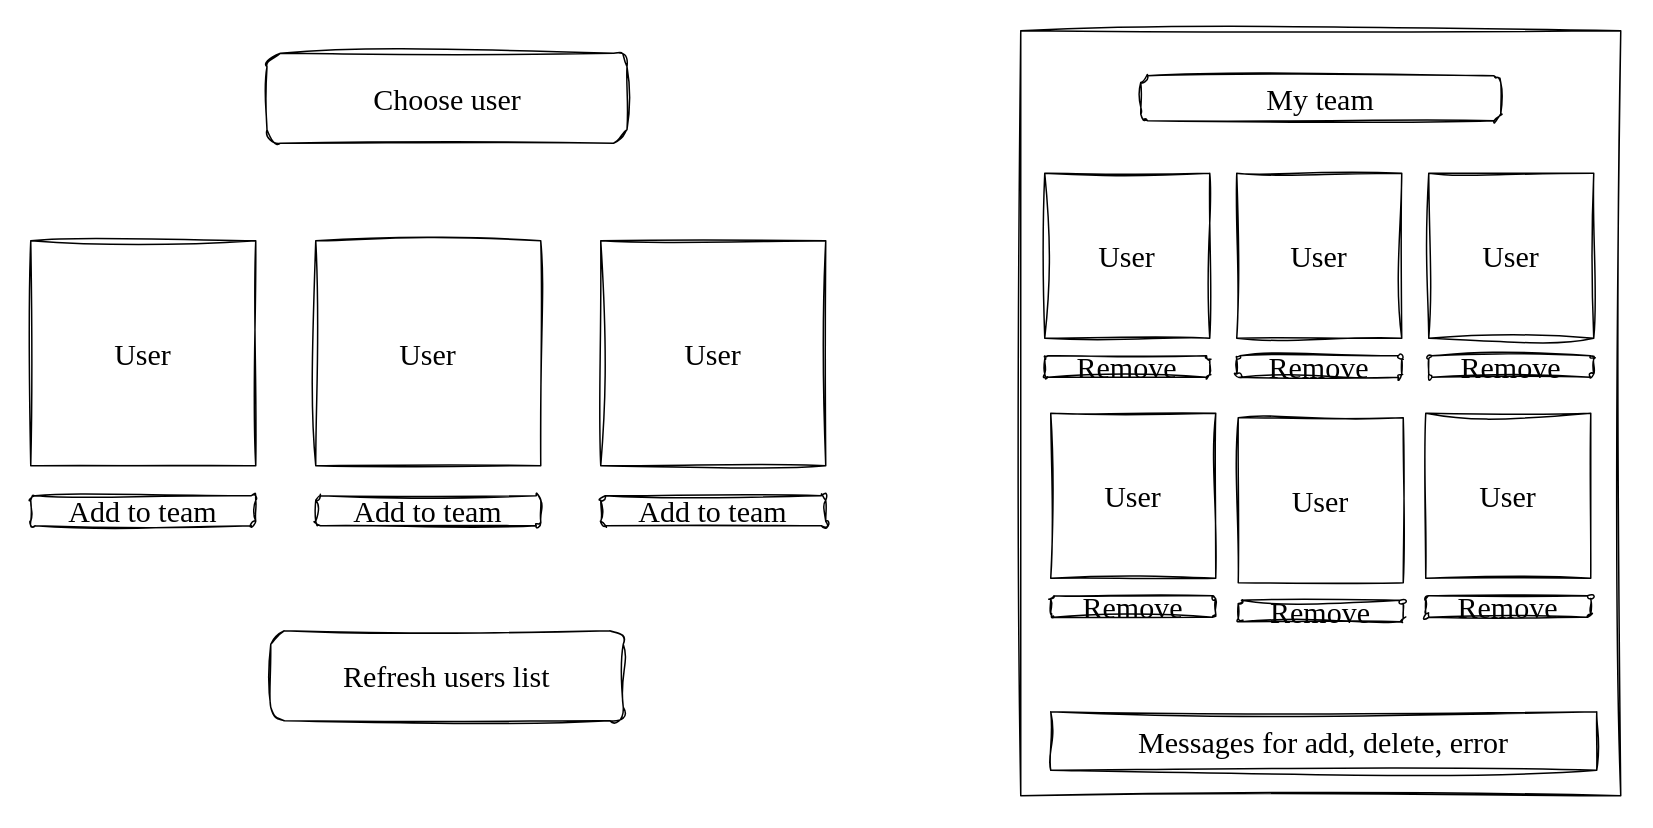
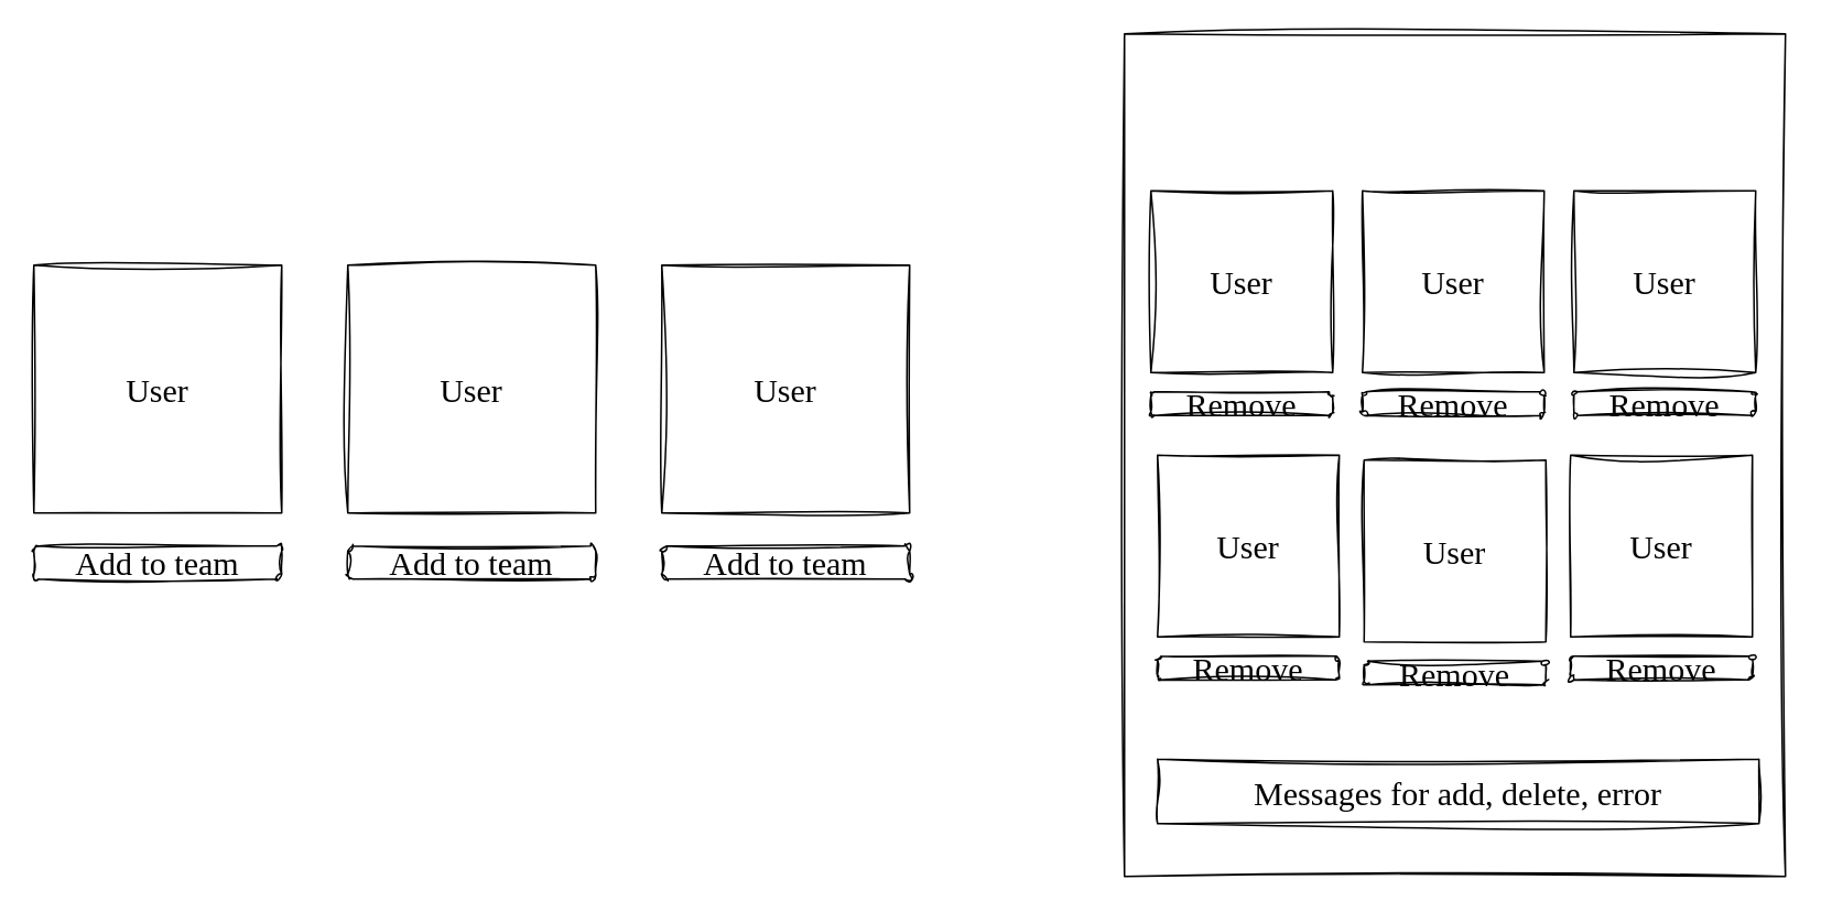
  <mxCell id="0" />
  <mxCell id="1" parent="0" />
  <mxCell id="2" value="&lt;span style=&quot;color: rgba(0, 0, 0, 0); font-family: monospace; font-size: 0px; text-align: start;&quot;&gt;%3CmxGraphModel%3E%3Croot%3E%3CmxCell%20id%3D%220%22%2F%3E%3CmxCell%20id%3D%221%22%20parent%3D%220%22%2F%3E%3CmxCell%20id%3D%222%22%20value%3D%22%22%20style%3D%22group%22%20vertex%3D%221%22%20connectable%3D%220%22%20parent%3D%221%22%3E%3CmxGeometry%20x%3D%2240%22%20y%3D%22160%22%20width%3D%22150%22%20height%3D%22190%22%20as%3D%22geometry%22%2F%3E%3C%2FmxCell%3E%3CmxCell%20id%3D%223%22%20value%3D%22User%22%20style%3D%22whiteSpace%3Dwrap%3Bhtml%3D1%3Baspect%3Dfixed%3Bsketch%3D1%3BhachureGap%3D4%3Bjiggle%3D2%3BcurveFitting%3D1%3BfontFamily%3DArchitects%20Daughter%3BfontSource%3Dhttps%253A%252F%252Ffonts.googleapis.com%252Fcss%253Ffamily%253DArchitects%252BDaughter%3BfontSize%3D20%3B%22%20vertex%3D%221%22%20parent%3D%222%22%3E%3CmxGeometry%20width%3D%22150%22%20height%3D%22150%22%20as%3D%22geometry%22%2F%3E%3C%2FmxCell%3E%3CmxCell%20id%3D%224%22%20value%3D%22Add%20to%20team%22%20style%3D%22rounded%3D1%3BwhiteSpace%3Dwrap%3Bhtml%3D1%3Bsketch%3D1%3BhachureGap%3D4%3Bjiggle%3D2%3BcurveFitting%3D1%3BfontFamily%3DArchitects%20Daughter%3BfontSource%3Dhttps%253A%252F%252Ffonts.googleapis.com%252Fcss%253Ffamily%253DArchitects%252BDaughter%3BfontSize%3D20%3B%22%20vertex%3D%221%22%20parent%3D%222%22%3E%3CmxGeometry%20y%3D%22170%22%20width%3D%22150%22%20height%3D%2220%22%20as%3D%22geometry%22%2F%3E%3C%2FmxCell%3E%3C%2Froot%3E%3C%2FmxGraphModel%3E&lt;/span&gt;&lt;span style=&quot;color: rgba(0, 0, 0, 0); font-family: monospace; font-size: 0px; text-align: start;&quot;&gt;%3CmxGraphModel%3E%3Croot%3E%3CmxCell%20id%3D%220%22%2F%3E%3CmxCell%20id%3D%221%22%20parent%3D%220%22%2F%3E%3CmxCell%20id%3D%222%22%20value%3D%22%22%20style%3D%22group%22%20vertex%3D%221%22%20connectable%3D%220%22%20parent%3D%221%22%3E%3CmxGeometry%20x%3D%2240%22%20y%3D%22160%22%20width%3D%22150%22%20height%3D%22190%22%20as%3D%22geometry%22%2F%3E%3C%2FmxCell%3E%3CmxCell%20id%3D%223%22%20value%3D%22User%22%20style%3D%22whiteSpace%3Dwrap%3Bhtml%3D1%3Baspect%3Dfixed%3Bsketch%3D1%3BhachureGap%3D4%3Bjiggle%3D2%3BcurveFitting%3D1%3BfontFamily%3DArchitects%20Daughter%3BfontSource%3Dhttps%253A%252F%252Ffonts.googleapis.com%252Fcss%253Ffamily%253DArchitects%252BDaughter%3BfontSize%3D20%3B%22%20vertex%3D%221%22%20parent%3D%222%22%3E%3CmxGeometry%20width%3D%22150%22%20height%3D%22150%22%20as%3D%22geometry%22%2F%3E%3C%2FmxCell%3E%3CmxCell%20id%3D%224%22%20value%3D%22Add%20to%20team%22%20style%3D%22rounded%3D1%3BwhiteSpace%3Dwrap%3Bhtml%3D1%3Bsketch%3D1%3BhachureGap%3D4%3Bjiggle%3D2%3BcurveFitting%3D1%3BfontFamily%3DArchitects%20Daughter%3BfontSource%3Dhttps%253A%252F%252Ffonts.googleapis.com%252Fcss%253Ffamily%253DArchitects%252BDaughter%3BfontSize%3D20%3B%22%20vertex%3D%221%22%20parent%3D%222%22%3E%3CmxGeometry%20y%3D%22170%22%20width%3D%22150%22%20height%3D%2220%22%20as%3D%22geometry%22%2F%3E%3C%2FmxCell%3E%3C%2Froot%3E%3C%2FmxGraphModel%3E&lt;/span&gt;" style="rounded=0;whiteSpace=wrap;html=1;sketch=1;hachureGap=4;jiggle=2;curveFitting=1;fontFamily=Architects Daughter;fontSource=https%3A%2F%2Ffonts.googleapis.com%2Fcss%3Ffamily%3DArchitects%2BDaughter;fontSize=20;" vertex="1" parent="1"><mxGeometry x="680" y="20" width="400" height="510" as="geometry" /></mxCell>
  <mxCell id="3" value="" style="group" vertex="1" connectable="0" parent="1"><mxGeometry x="20" y="160" width="150" height="190" as="geometry" /></mxCell>
  <mxCell id="4" value="User" style="whiteSpace=wrap;html=1;aspect=fixed;sketch=1;hachureGap=4;jiggle=2;curveFitting=1;fontFamily=Architects Daughter;fontSource=https%3A%2F%2Ffonts.googleapis.com%2Fcss%3Ffamily%3DArchitects%2BDaughter;fontSize=20;" vertex="1" parent="3"><mxGeometry width="150" height="150" as="geometry" /></mxCell>
  <mxCell id="5" value="Add to team" style="rounded=1;whiteSpace=wrap;html=1;sketch=1;hachureGap=4;jiggle=2;curveFitting=1;fontFamily=Architects Daughter;fontSource=https%3A%2F%2Ffonts.googleapis.com%2Fcss%3Ffamily%3DArchitects%2BDaughter;fontSize=20;" vertex="1" parent="3"><mxGeometry y="170" width="150" height="20" as="geometry" /></mxCell>
  <mxCell id="6" value="" style="group" vertex="1" connectable="0" parent="1"><mxGeometry x="210" y="160" width="150" height="190" as="geometry" /></mxCell>
  <mxCell id="7" value="User" style="whiteSpace=wrap;html=1;aspect=fixed;sketch=1;hachureGap=4;jiggle=2;curveFitting=1;fontFamily=Architects Daughter;fontSource=https%3A%2F%2Ffonts.googleapis.com%2Fcss%3Ffamily%3DArchitects%2BDaughter;fontSize=20;" vertex="1" parent="6"><mxGeometry width="150" height="150" as="geometry" /></mxCell>
  <mxCell id="8" value="Add to team" style="rounded=1;whiteSpace=wrap;html=1;sketch=1;hachureGap=4;jiggle=2;curveFitting=1;fontFamily=Architects Daughter;fontSource=https%3A%2F%2Ffonts.googleapis.com%2Fcss%3Ffamily%3DArchitects%2BDaughter;fontSize=20;" vertex="1" parent="6"><mxGeometry y="170" width="150" height="20" as="geometry" /></mxCell>
  <mxCell id="9" value="" style="group" vertex="1" connectable="0" parent="1"><mxGeometry x="400" y="160" width="150" height="190" as="geometry" /></mxCell>
  <mxCell id="10" value="User" style="whiteSpace=wrap;html=1;aspect=fixed;sketch=1;hachureGap=4;jiggle=2;curveFitting=1;fontFamily=Architects Daughter;fontSource=https%3A%2F%2Ffonts.googleapis.com%2Fcss%3Ffamily%3DArchitects%2BDaughter;fontSize=20;" vertex="1" parent="9"><mxGeometry width="150" height="150" as="geometry" /></mxCell>
  <mxCell id="11" value="Add to team" style="rounded=1;whiteSpace=wrap;html=1;sketch=1;hachureGap=4;jiggle=2;curveFitting=1;fontFamily=Architects Daughter;fontSource=https%3A%2F%2Ffonts.googleapis.com%2Fcss%3Ffamily%3DArchitects%2BDaughter;fontSize=20;" vertex="1" parent="9"><mxGeometry y="170" width="150" height="20" as="geometry" /></mxCell>
- <mxCell id="12" value="Refresh users list" style="rounded=1;whiteSpace=wrap;html=1;sketch=1;hachureGap=4;jiggle=2;curveFitting=1;fontFamily=Architects Daughter;fontSource=https%3A%2F%2Ffonts.googleapis.com%2Fcss%3Ffamily%3DArchitects%2BDaughter;fontSize=20;" vertex="1" parent="1"><mxGeometry x="180" y="420" width="235" height="60" as="geometry" /></mxCell>
- <mxCell id="13" value="Choose user" style="rounded=1;whiteSpace=wrap;html=1;sketch=1;hachureGap=4;jiggle=2;curveFitting=1;fontFamily=Architects Daughter;fontSource=https%3A%2F%2Ffonts.googleapis.com%2Fcss%3Ffamily%3DArchitects%2BDaughter;fontSize=20;" vertex="1" parent="1"><mxGeometry x="177.5" y="35" width="240" height="60" as="geometry" /></mxCell>
- <mxCell id="14" value="My team" style="rounded=1;whiteSpace=wrap;html=1;sketch=1;hachureGap=4;jiggle=2;curveFitting=1;fontFamily=Architects Daughter;fontSource=https%3A%2F%2Ffonts.googleapis.com%2Fcss%3Ffamily%3DArchitects%2BDaughter;fontSize=20;" vertex="1" parent="1"><mxGeometry x="760" y="50" width="240" height="30" as="geometry" /></mxCell>
  <mxCell id="15" value="" style="group" vertex="1" connectable="0" parent="1"><mxGeometry x="696" y="115" width="110" height="136" as="geometry" /></mxCell>
  <mxCell id="16" value="User" style="whiteSpace=wrap;html=1;aspect=fixed;sketch=1;hachureGap=4;jiggle=2;curveFitting=1;fontFamily=Architects Daughter;fontSource=https%3A%2F%2Ffonts.googleapis.com%2Fcss%3Ffamily%3DArchitects%2BDaughter;fontSize=20;" vertex="1" parent="15"><mxGeometry width="110" height="110" as="geometry" /></mxCell>
  <mxCell id="17" value="Remove" style="rounded=1;whiteSpace=wrap;html=1;sketch=1;hachureGap=4;jiggle=2;curveFitting=1;fontFamily=Architects Daughter;fontSource=https%3A%2F%2Ffonts.googleapis.com%2Fcss%3Ffamily%3DArchitects%2BDaughter;fontSize=20;" vertex="1" parent="15"><mxGeometry y="121.684" width="110.0" height="14.316" as="geometry" /></mxCell>
  <mxCell id="18" value="" style="group" vertex="1" connectable="0" parent="1"><mxGeometry x="824" y="115" width="110" height="136" as="geometry" /></mxCell>
  <mxCell id="19" value="User" style="whiteSpace=wrap;html=1;aspect=fixed;sketch=1;hachureGap=4;jiggle=2;curveFitting=1;fontFamily=Architects Daughter;fontSource=https%3A%2F%2Ffonts.googleapis.com%2Fcss%3Ffamily%3DArchitects%2BDaughter;fontSize=20;" vertex="1" parent="18"><mxGeometry width="110" height="110" as="geometry" /></mxCell>
  <mxCell id="20" value="Remove" style="rounded=1;whiteSpace=wrap;html=1;sketch=1;hachureGap=4;jiggle=2;curveFitting=1;fontFamily=Architects Daughter;fontSource=https%3A%2F%2Ffonts.googleapis.com%2Fcss%3Ffamily%3DArchitects%2BDaughter;fontSize=20;" vertex="1" parent="18"><mxGeometry y="121.684" width="110.0" height="14.316" as="geometry" /></mxCell>
  <mxCell id="21" value="" style="group" vertex="1" connectable="0" parent="1"><mxGeometry x="952" y="115" width="110" height="136" as="geometry" /></mxCell>
  <mxCell id="22" value="User" style="whiteSpace=wrap;html=1;aspect=fixed;sketch=1;hachureGap=4;jiggle=2;curveFitting=1;fontFamily=Architects Daughter;fontSource=https%3A%2F%2Ffonts.googleapis.com%2Fcss%3Ffamily%3DArchitects%2BDaughter;fontSize=20;" vertex="1" parent="21"><mxGeometry width="110" height="110" as="geometry" /></mxCell>
  <mxCell id="23" value="Remove" style="rounded=1;whiteSpace=wrap;html=1;sketch=1;hachureGap=4;jiggle=2;curveFitting=1;fontFamily=Architects Daughter;fontSource=https%3A%2F%2Ffonts.googleapis.com%2Fcss%3Ffamily%3DArchitects%2BDaughter;fontSize=20;" vertex="1" parent="21"><mxGeometry y="121.684" width="110.0" height="14.316" as="geometry" /></mxCell>
  <mxCell id="24" value="" style="group" vertex="1" connectable="0" parent="1"><mxGeometry x="700" y="275" width="110" height="136" as="geometry" /></mxCell>
  <mxCell id="25" value="User" style="whiteSpace=wrap;html=1;aspect=fixed;sketch=1;hachureGap=4;jiggle=2;curveFitting=1;fontFamily=Architects Daughter;fontSource=https%3A%2F%2Ffonts.googleapis.com%2Fcss%3Ffamily%3DArchitects%2BDaughter;fontSize=20;" vertex="1" parent="24"><mxGeometry width="110" height="110" as="geometry" /></mxCell>
  <mxCell id="26" value="Remove" style="rounded=1;whiteSpace=wrap;html=1;sketch=1;hachureGap=4;jiggle=2;curveFitting=1;fontFamily=Architects Daughter;fontSource=https%3A%2F%2Ffonts.googleapis.com%2Fcss%3Ffamily%3DArchitects%2BDaughter;fontSize=20;" vertex="1" parent="24"><mxGeometry y="121.684" width="110.0" height="14.316" as="geometry" /></mxCell>
  <mxCell id="27" value="" style="group" vertex="1" connectable="0" parent="1"><mxGeometry x="825" y="278" width="110" height="136" as="geometry" /></mxCell>
  <mxCell id="28" value="User" style="whiteSpace=wrap;html=1;aspect=fixed;sketch=1;hachureGap=4;jiggle=2;curveFitting=1;fontFamily=Architects Daughter;fontSource=https%3A%2F%2Ffonts.googleapis.com%2Fcss%3Ffamily%3DArchitects%2BDaughter;fontSize=20;" vertex="1" parent="27"><mxGeometry width="110" height="110" as="geometry" /></mxCell>
  <mxCell id="29" value="Remove" style="rounded=1;whiteSpace=wrap;html=1;sketch=1;hachureGap=4;jiggle=2;curveFitting=1;fontFamily=Architects Daughter;fontSource=https%3A%2F%2Ffonts.googleapis.com%2Fcss%3Ffamily%3DArchitects%2BDaughter;fontSize=20;" vertex="1" parent="27"><mxGeometry y="121.684" width="110.0" height="14.316" as="geometry" /></mxCell>
  <mxCell id="30" value="" style="group" vertex="1" connectable="0" parent="1"><mxGeometry x="950" y="275" width="110" height="136" as="geometry" /></mxCell>
  <mxCell id="31" value="User" style="whiteSpace=wrap;html=1;aspect=fixed;sketch=1;hachureGap=4;jiggle=2;curveFitting=1;fontFamily=Architects Daughter;fontSource=https%3A%2F%2Ffonts.googleapis.com%2Fcss%3Ffamily%3DArchitects%2BDaughter;fontSize=20;" vertex="1" parent="30"><mxGeometry width="110" height="110" as="geometry" /></mxCell>
  <mxCell id="32" value="Remove" style="rounded=1;whiteSpace=wrap;html=1;sketch=1;hachureGap=4;jiggle=2;curveFitting=1;fontFamily=Architects Daughter;fontSource=https%3A%2F%2Ffonts.googleapis.com%2Fcss%3Ffamily%3DArchitects%2BDaughter;fontSize=20;" vertex="1" parent="30"><mxGeometry y="121.684" width="110.0" height="14.316" as="geometry" /></mxCell>
- <mxCell id="33" value="Messages for add, delete, error" style="rounded=0;whiteSpace=wrap;html=1;sketch=1;hachureGap=4;jiggle=2;curveFitting=1;fontFamily=Architects Daughter;fontSource=https%3A%2F%2Ffonts.googleapis.com%2Fcss%3Ffamily%3DArchitects%2BDaughter;fontSize=20;" vertex="1" parent="1"><mxGeometry x="700" y="474" width="364" height="39" as="geometry" /></mxCell>
+ <mxCell id="33" value="Messages for add, delete, error" style="rounded=0;whiteSpace=wrap;html=1;sketch=1;hachureGap=4;jiggle=2;curveFitting=1;fontFamily=Architects Daughter;fontSource=https%3A%2F%2Ffonts.googleapis.com%2Fcss%3Ffamily%3DArchitects%2BDaughter;fontSize=20;" vertex="1" parent="1"><mxGeometry x="700" y="459" width="364" height="39" as="geometry" /></mxCell>
